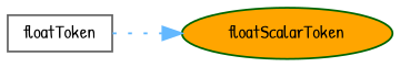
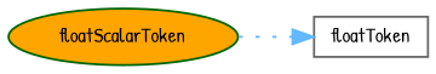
  digraph {
    rankdir=LR
    fontname="Patrick Hand"
    node [fontname="Patrick Hand" fontsize=10 style=filled]
    n1 [color=darkgreen fillcolor=orange fontcolor=black height=0.2 label=floatScalarToken shape=ellipse width=0.4]
    n2 [color=gray40 fillcolor=white height=0.2 label=floatToken shape=box width=0.4]
-   n2 -> n1 [color=steelblue1 fontname="Patrick Hand" fontsize=10 labelfontname=Helvetica labelfontsize=10 style=dotted]
+   n1 -> n2 [color=steelblue1 fontname="Patrick Hand" fontsize=10 labelfontname=Helvetica labelfontsize=10 style=dotted]
  }
